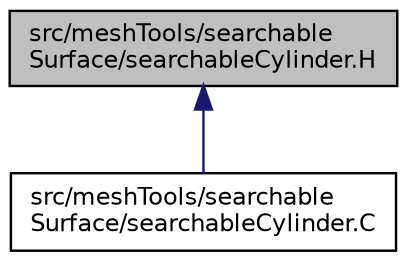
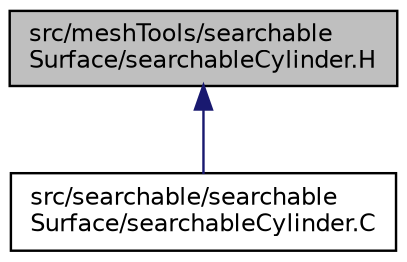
  digraph {
    node [color=black fontname=Helvetica fontsize=10 shape=record]
    n1 [fillcolor=grey75 fontcolor=black height=0.2 label="src/meshTools/searchable\lSurface/searchableCylinder.H" style=filled width=0.4]
-   n2 [height=0.2 label="src/meshTools/searchable\lSurface/searchableCylinder.C" width=0.4]
+   n2 [height=0.2 label="src/searchable/searchable\lSurface/searchableCylinder.C" width=0.4]
    n1 -> n2 [color=midnightblue dir=back fontname=Helvetica fontsize=10 labelfontname=Helvetica labelfontsize=10 style=solid]
  }
